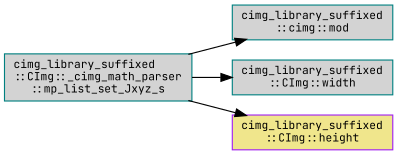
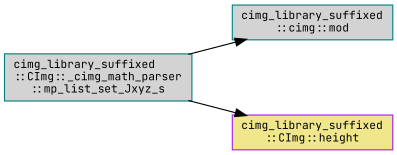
  digraph {
    fontname="JetBrains Mono"
    rankdir=LR
    node [color=teal fillcolor=lightgrey fontname="JetBrains Mono" fontsize=10 shape=record style=filled]
    edge [color=black fontname="JetBrains Mono" fontsize=10 labelfontname=Helvetica labelfontsize=10 style=solid]
    n1 [fontcolor=black height=0.2 label="cimg_library_suffixed\l::CImg::_cimg_math_parser\l::mp_list_set_Jxyz_s" width=0.4]
    n2 [height=0.2 label="cimg_library_suffixed\l::cimg::mod" width=0.4]
-   n3 [height=0.2 label="cimg_library_suffixed\l::CImg::width" width=0.4]
    n4 [color=purple fillcolor=khaki height=0.2 label="cimg_library_suffixed\l::CImg::height" width=0.4]
    n1 -> n2
-   n1 -> n3
    n1 -> n4
  }
